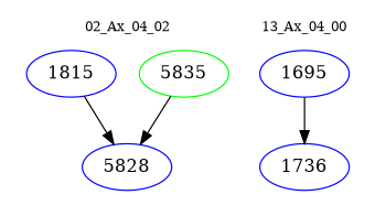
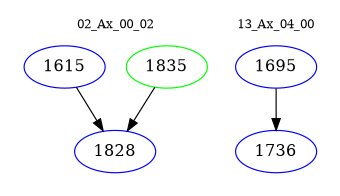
  digraph {
    node [color=blue]
    edge [color=black]
-   n1 [color=green label=5835]
-   n2 [label=5828]
-   n3 [label=1815]
+   n1 [color=green label=1835]
+   n2 [label=1828]
+   n3 [label=1615]
    n4 [label=1695]
    n5 [label=1736]
    subgraph cluster_1 {
      color=white
      fontsize=10
-     label="02_Ax_04_02"
+     label="02_Ax_00_02"
      n1
      n2
      n3
    }
    subgraph cluster_2 {
      color=white
      fontsize=10
      label="13_Ax_04_00"
      n4
      n5
    }
    n1 -> n2
    n3 -> n2
    n4 -> n5
  }
